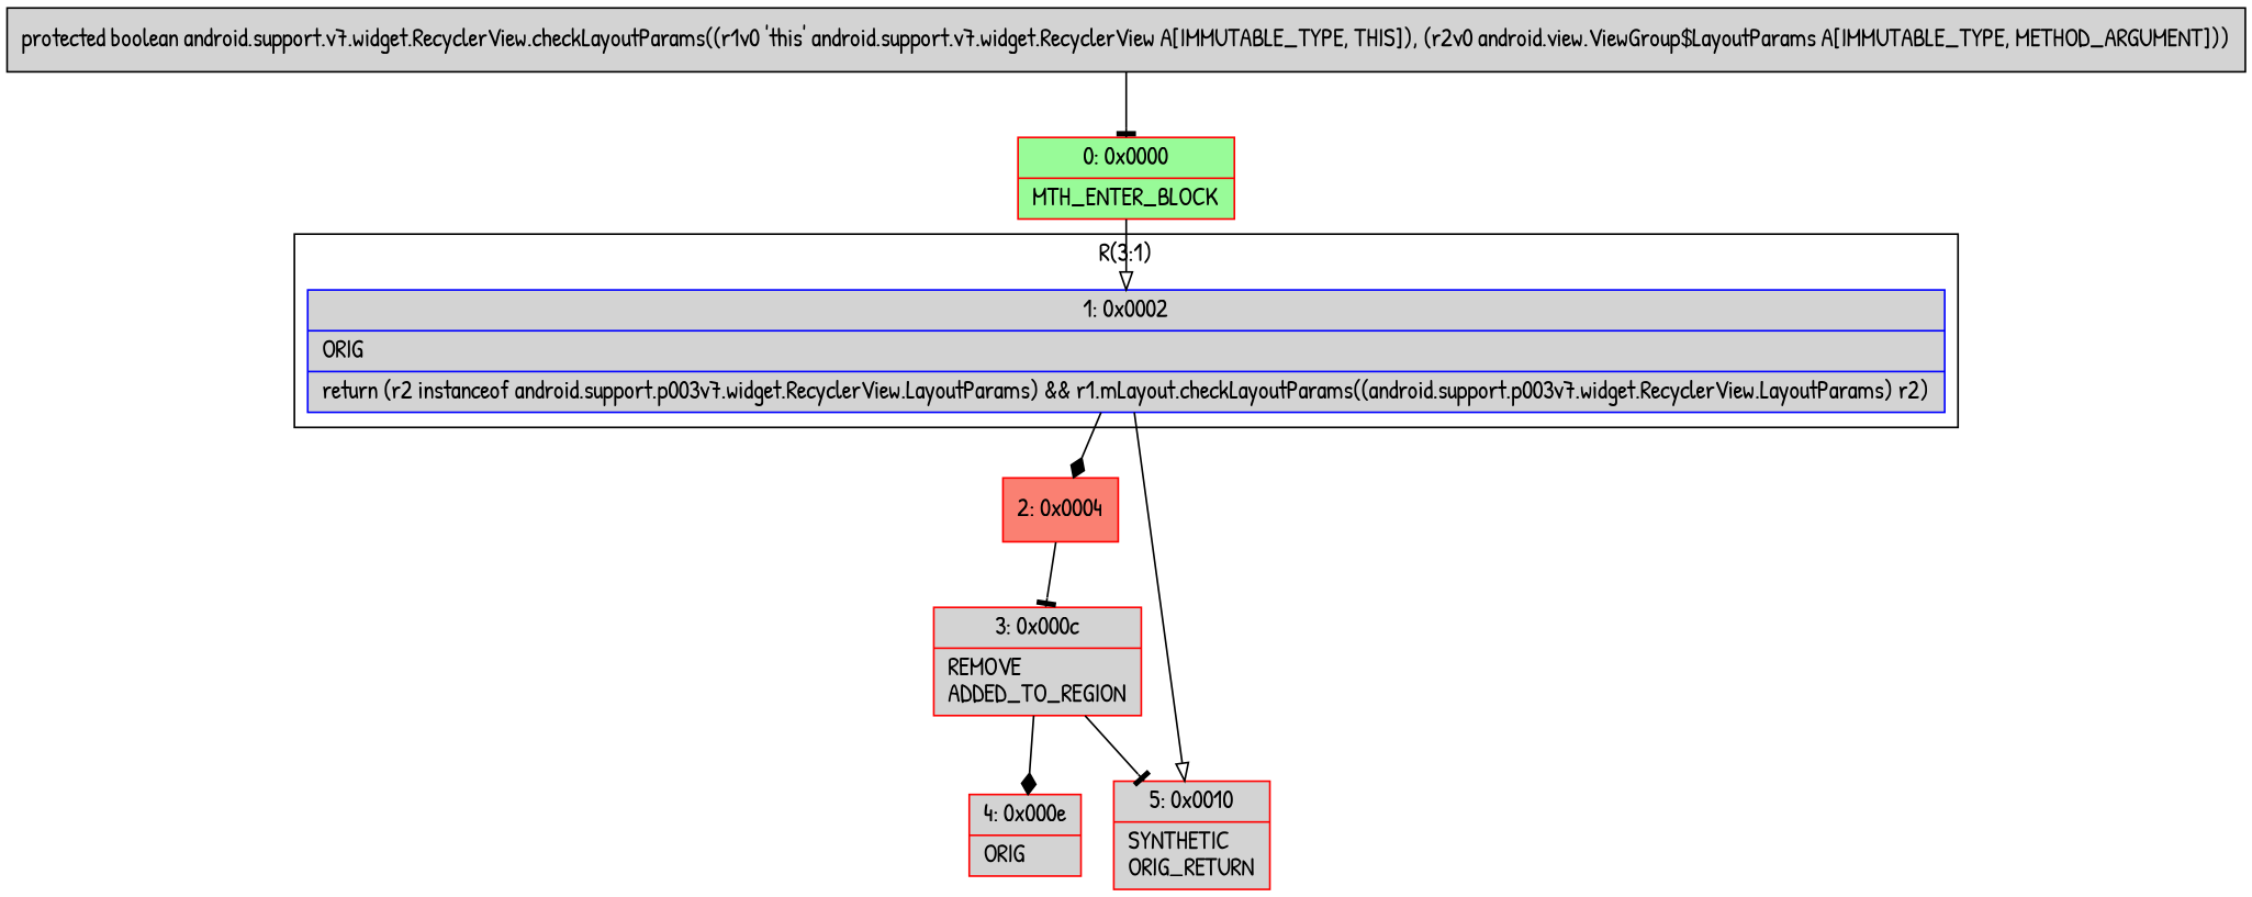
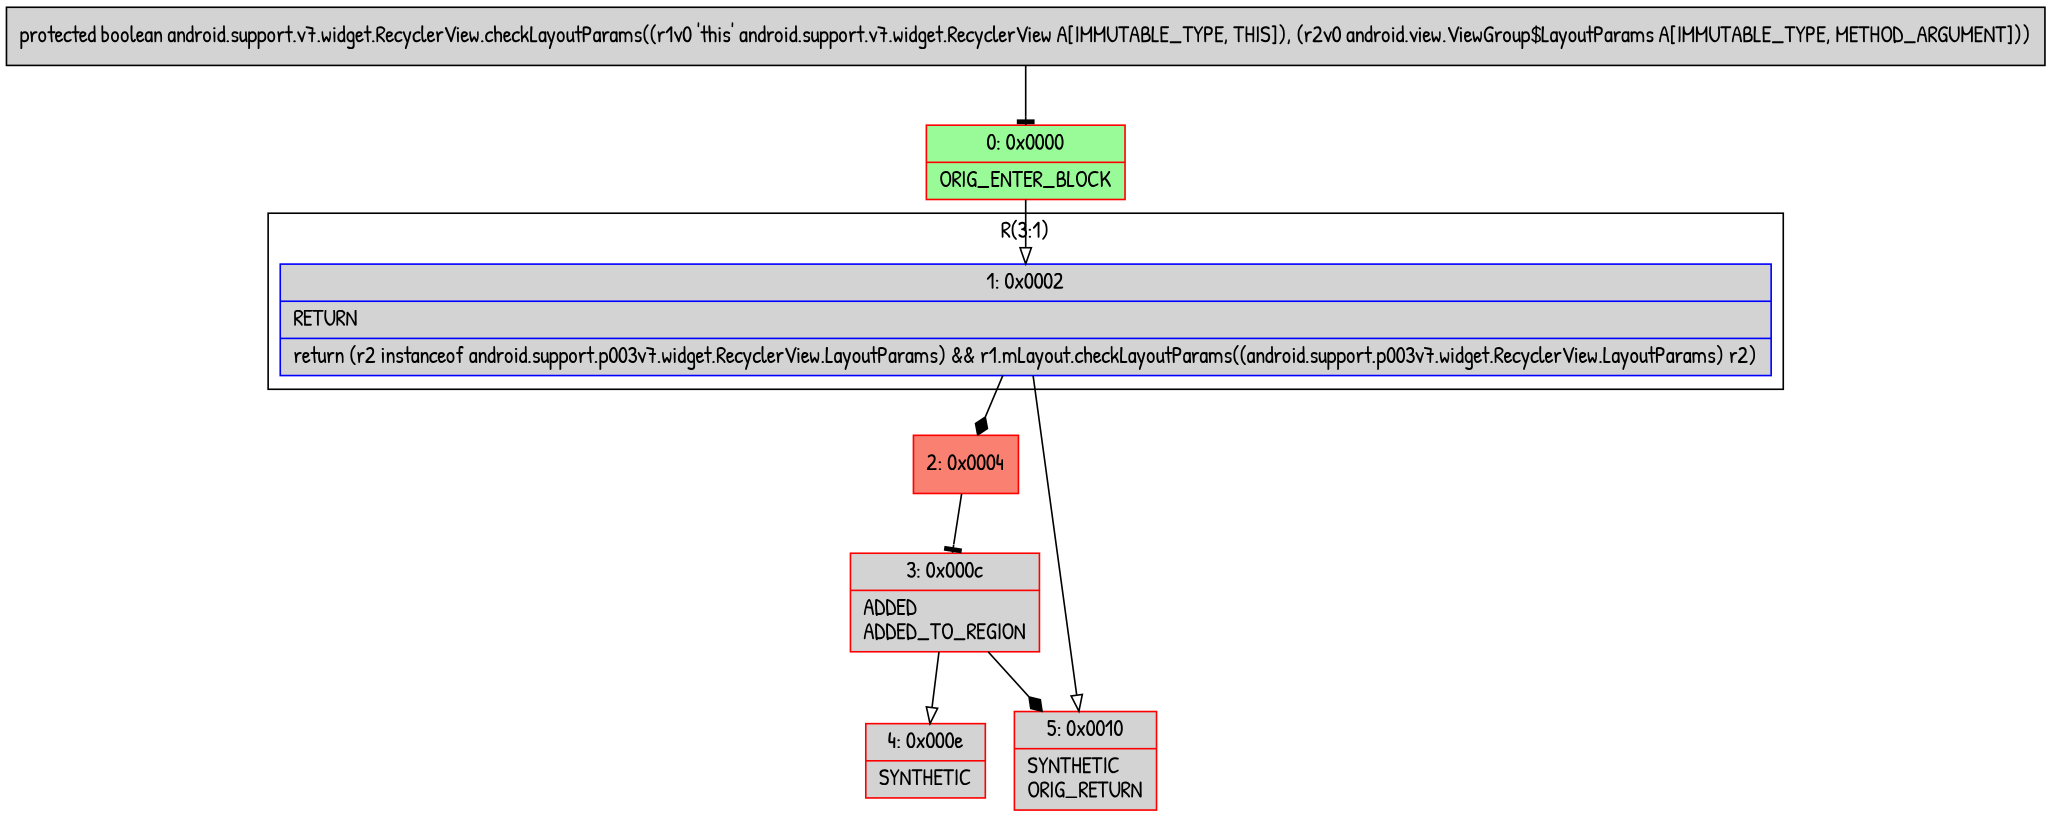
  digraph {
    fontname="Patrick Hand"
    node [color=red fillcolor=lightgrey fontname="Patrick Hand" shape=record style=filled]
    edge [arrowhead=tee fontname="Patrick Hand"]
-   n1 [color=blue label="{1\:\ 0x0002|ORIG\l|return (r2 instanceof android.support.p003v7.widget.RecyclerView.LayoutParams) && r1.mLayout.checkLayoutParams((android.support.p003v7.widget.RecyclerView.LayoutParams) r2)\l}"]
+   n1 [color=blue label="{1\:\ 0x0002|RETURN\l|return (r2 instanceof android.support.p003v7.widget.RecyclerView.LayoutParams) && r1.mLayout.checkLayoutParams((android.support.p003v7.widget.RecyclerView.LayoutParams) r2)\l}"]
    n2 [fillcolor=salmon label="{2\:\ 0x0004}"]
    n3 [label="{5\:\ 0x0010|SYNTHETIC\lORIG_RETURN\l}"]
-   n4 [label="{3\:\ 0x000c|REMOVE\lADDED_TO_REGION\l}"]
-   n5 [fillcolor=palegreen label="{0\:\ 0x0000|MTH_ENTER_BLOCK\l}"]
-   n6 [label="{4\:\ 0x000e|ORIG\l}"]
+   n4 [label="{3\:\ 0x000c|ADDED\lADDED_TO_REGION\l}"]
+   n5 [fillcolor=palegreen label="{0\:\ 0x0000|ORIG_ENTER_BLOCK\l}"]
+   n6 [label="{4\:\ 0x000e|SYNTHETIC\l}"]
    n7 [label="{protected boolean android.support.v7.widget.RecyclerView.checkLayoutParams((r1v0 'this' android.support.v7.widget.RecyclerView A[IMMUTABLE_TYPE, THIS]), (r2v0 android.view.ViewGroup$LayoutParams A[IMMUTABLE_TYPE, METHOD_ARGUMENT])) }" color=""]
    subgraph cluster_1 {
      label="R(3:1)"
      n1
    }
    n1 -> n2 [arrowhead=diamond]
    n1 -> n3 [arrowhead=onormal]
    n2 -> n4
-   n4 -> n3
-   n4 -> n6 [arrowhead=diamond]
+   n4 -> n3 [arrowhead=diamond]
+   n4 -> n6 [arrowhead=onormal]
    n5 -> n1 [arrowhead=onormal]
    n7 -> n5
  }
